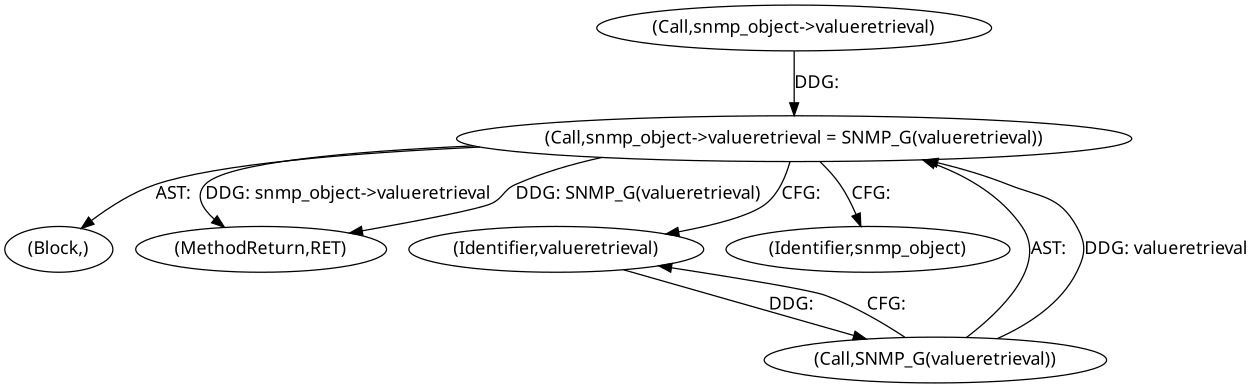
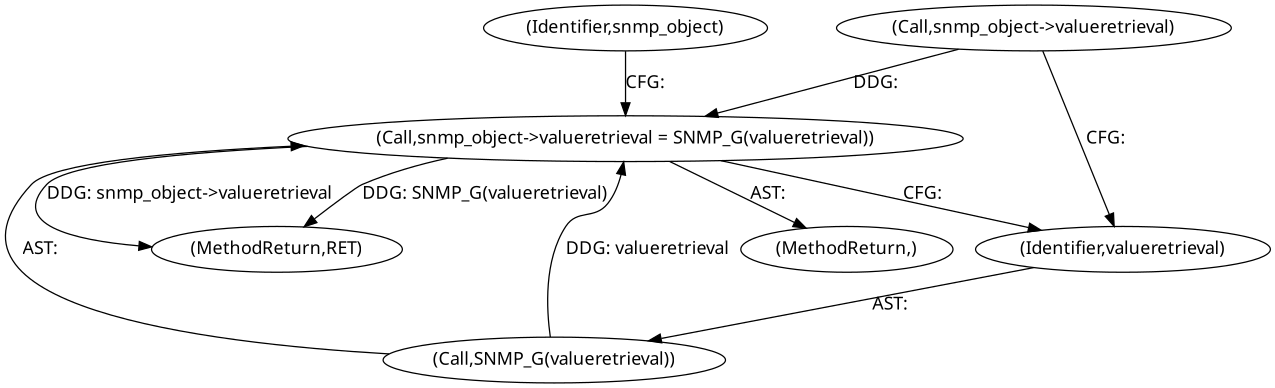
  digraph {
    fontname="Noto Sans"
    node [fontname="Noto Sans"]
    edge [fontname="Noto Sans"]
    n1 [label="(Call,snmp_object->valueretrieval = SNMP_G(valueretrieval))"]
-   n2 [label="(Block,)"]
+   n2 [label="(MethodReturn,)"]
    n3 [label="(MethodReturn,RET)"]
    n4 [label="(Identifier,valueretrieval)"]
    n5 [label="(Call,SNMP_G(valueretrieval))"]
    n6 [label="(Call,snmp_object->valueretrieval)"]
    n7 [label="(Identifier,snmp_object)"]
    n1 -> n2 [label="AST: "]
    n1 -> n3 [label="DDG: snmp_object->valueretrieval"]
    n1 -> n3 [label="DDG: SNMP_G(valueretrieval)"]
    n1 -> n4 [label="CFG: "]
-   n4 -> n5 [label="DDG: "]
+   n4 -> n5 [label="AST: "]
    n5 -> n1 [label="AST: "]
    n5 -> n1 [label="DDG: valueretrieval"]
-   n5 -> n4 [label="CFG: "]
+   n6 -> n4 [label="CFG: "]
    n6 -> n1 [label="DDG: "]
-   n1 -> n7 [label="CFG: "]
+   n7 -> n1 [label="CFG: "]
  }
